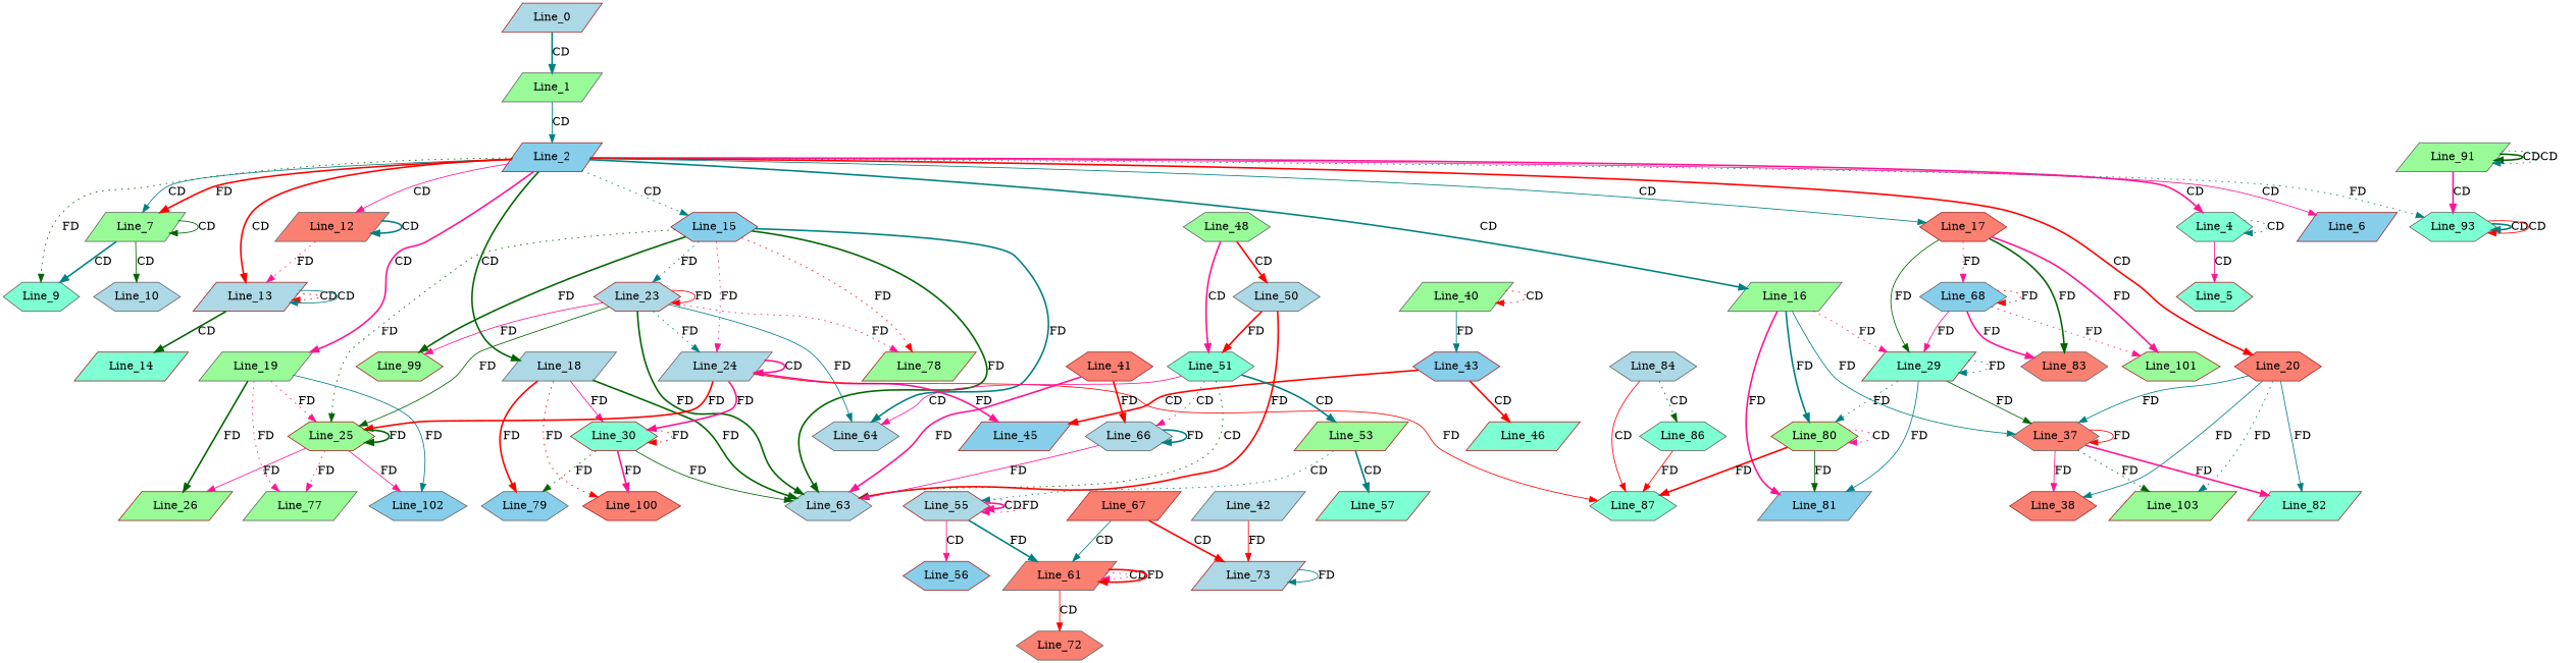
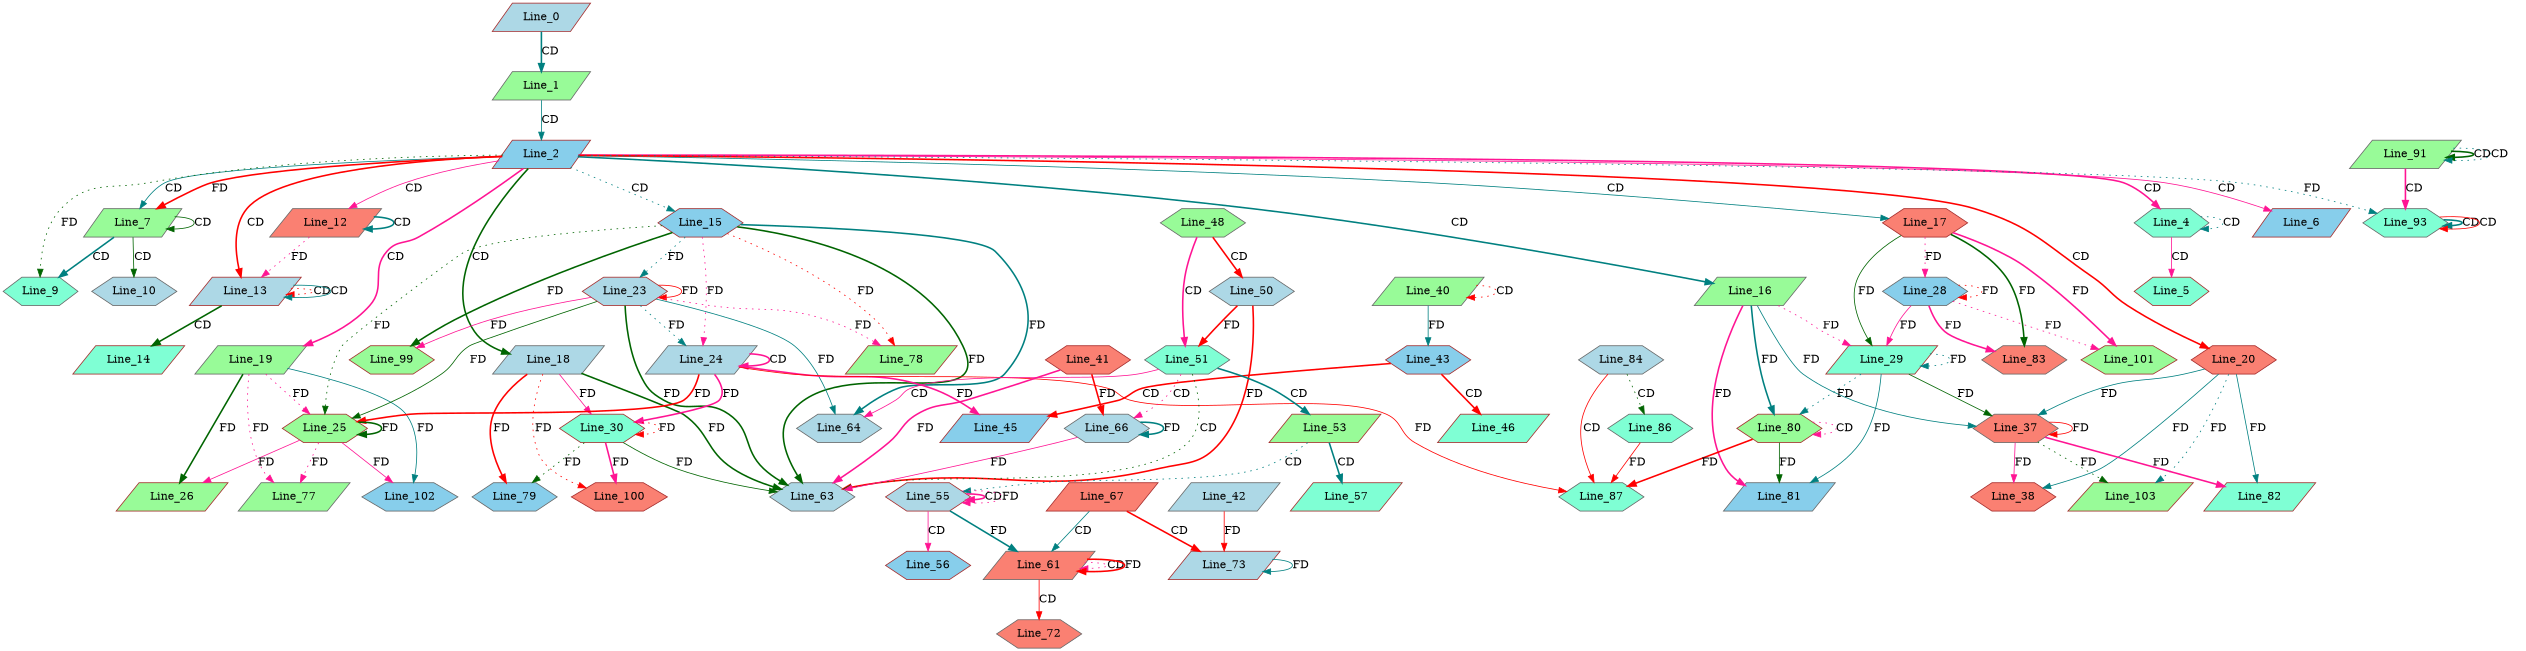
  digraph {
    node [color=brown fillcolor=palegreen shape=hexagon style=filled]
    edge [color=deeppink style=bold]
    Line_0 [fillcolor=lightblue shape=parallelogram]
    Line_1 [color=gray40 shape=parallelogram]
    Line_2 [fillcolor=skyblue shape=parallelogram]
    Line_4 [color=gray40 fillcolor=aquamarine]
    Line_6 [fillcolor=skyblue shape=parallelogram]
    Line_7 [color=gray40 shape=parallelogram]
    Line_9 [color=gray40 fillcolor=aquamarine]
    Line_12 [color=gray40 fillcolor=salmon shape=parallelogram]
    Line_13 [fillcolor=lightblue shape=parallelogram]
    Line_15 [fillcolor=skyblue]
    Line_16 [color=gray40 shape=parallelogram]
    Line_17 [fillcolor=salmon]
    Line_18 [color=gray40 fillcolor=lightblue shape=parallelogram]
    Line_19 [color=gray40 shape=parallelogram]
    Line_20 [fillcolor=salmon]
    Line_93 [color=gray40 fillcolor=aquamarine]
    Line_5 [fillcolor=aquamarine]
    Line_10 [color=gray40 fillcolor=lightblue]
    Line_14 [fillcolor=aquamarine shape=parallelogram]
    Line_23 [fillcolor=lightblue]
    Line_24 [color=gray40 fillcolor=lightblue shape=parallelogram]
    Line_25
    Line_63 [color=gray40 fillcolor=lightblue]
    Line_64 [color=gray40 fillcolor=lightblue]
    Line_78 [shape=parallelogram]
    Line_99
    Line_29 [fillcolor=aquamarine shape=parallelogram]
    Line_37 [color=gray40 fillcolor=salmon]
    Line_80
    Line_81 [color=gray40 fillcolor=skyblue shape=parallelogram]
-   Line_28 [color=gray40 fillcolor=skyblue label=Line_68]
+   Line_28 [color=gray40 fillcolor=skyblue]
    Line_83 [color=gray40 fillcolor=salmon]
    Line_101
    Line_30 [fillcolor=aquamarine]
    Line_79 [color=gray40 fillcolor=skyblue]
    Line_100 [fillcolor=salmon]
    Line_26 [shape=parallelogram]
    Line_77 [color=gray40 shape=parallelogram]
    Line_102 [color=gray40 fillcolor=skyblue]
    Line_38 [fillcolor=salmon]
    Line_82 [fillcolor=aquamarine shape=parallelogram]
    Line_103 [shape=parallelogram]
    Line_45 [fillcolor=skyblue shape=parallelogram]
    Line_87 [color=gray40 fillcolor=aquamarine]
    Line_40 [color=gray40 shape=parallelogram]
    Line_43 [fillcolor=skyblue]
    Line_46 [fillcolor=aquamarine shape=parallelogram]
    Line_48 [color=gray40]
    Line_50 [color=gray40 fillcolor=lightblue]
    Line_51 [color=gray40 fillcolor=aquamarine]
    Line_53 [shape=parallelogram]
    Line_66 [color=gray40 fillcolor=lightblue]
    Line_55 [fillcolor=lightblue]
    Line_57 [fillcolor=aquamarine shape=parallelogram]
    Line_56 [fillcolor=skyblue]
    n56 [color=gray40 fillcolor=salmon label=Line_61 shape=parallelogram]
    Line_72 [color=gray40 fillcolor=salmon]
    Line_41 [fillcolor=salmon]
    Line_67 [fillcolor=salmon shape=parallelogram]
    Line_73 [fillcolor=lightblue shape=parallelogram]
    Line_42 [color=gray40 fillcolor=lightblue shape=parallelogram]
    Line_84 [color=gray40 fillcolor=lightblue]
    Line_86 [color=gray40 fillcolor=aquamarine]
    Line_91 [color=gray40 shape=parallelogram]
    Line_0 -> Line_1 [color=teal label=CD]
    Line_1 -> Line_2 [color=teal label=CD style=solid]
    Line_2 -> Line_4 [label=CD]
    Line_2 -> Line_6 [label=CD style=solid]
    Line_2 -> Line_7 [color=teal label=CD style=solid]
    Line_2 -> Line_7 [color=red label=FD]
    Line_2 -> Line_9 [color=darkgreen label=FD style=dotted]
    Line_2 -> Line_12 [label=CD style=solid]
    Line_2 -> Line_13 [color=red label=CD]
    Line_2 -> Line_15 [color=teal label=CD style=dotted]
    Line_2 -> Line_16 [color=teal label=CD]
    Line_2 -> Line_17 [color=teal label=CD style=solid]
    Line_2 -> Line_18 [color=darkgreen label=CD]
    Line_2 -> Line_19 [label=CD]
    Line_2 -> Line_20 [color=red label=CD]
    Line_2 -> Line_93 [color=teal label=FD style=dotted]
    Line_4 -> Line_4 [color=teal label=CD style=dotted]
    Line_4 -> Line_5 [label=CD style=solid]
    Line_7 -> Line_7 [color=darkgreen label=CD style=solid]
    Line_7 -> Line_9 [color=teal label=CD]
    Line_7 -> Line_10 [color=darkgreen label=CD style=solid]
    Line_12 -> Line_12 [color=teal label=CD]
    Line_12 -> Line_13 [label=FD style=dotted]
    Line_13 -> Line_13 [color=red label=CD style=dotted]
    Line_13 -> Line_13 [color=teal label=CD style=solid]
    Line_13 -> Line_14 [color=darkgreen label=CD]
    Line_15 -> Line_23 [color=teal label=FD style=dotted]
    Line_15 -> Line_24 [label=FD style=dotted]
    Line_15 -> Line_25 [color=darkgreen label=FD style=dotted]
    Line_15 -> Line_63 [color=darkgreen label=FD]
    Line_15 -> Line_64 [color=teal label=FD]
    Line_15 -> Line_78 [color=red label=FD style=dotted]
    Line_15 -> Line_99 [color=darkgreen label=FD]
    Line_16 -> Line_29 [label=FD style=dotted]
    Line_16 -> Line_37 [color=teal label=FD style=solid]
    Line_16 -> Line_80 [color=teal label=FD]
    Line_16 -> Line_81 [label=FD]
    Line_17 -> Line_29 [color=darkgreen label=FD style=solid]
    Line_17 -> Line_28 [label=FD style=dotted]
    Line_17 -> Line_83 [color=darkgreen label=FD]
    Line_17 -> Line_101 [label=FD]
    Line_18 -> Line_63 [color=darkgreen label=FD]
    Line_18 -> Line_30 [label=FD style=solid]
    Line_18 -> Line_79 [color=red label=FD]
    Line_18 -> Line_100 [color=red label=FD style=dotted]
    Line_19 -> Line_25 [label=FD style=dotted]
    Line_19 -> Line_26 [color=darkgreen label=FD]
    Line_19 -> Line_77 [label=FD style=dotted]
    Line_19 -> Line_102 [color=teal label=FD style=solid]
    Line_20 -> Line_37 [color=teal label=FD style=solid]
    Line_20 -> Line_38 [color=teal label=FD style=solid]
    Line_20 -> Line_82 [color=teal label=FD style=solid]
    Line_20 -> Line_103 [color=teal label=FD style=dotted]
    Line_93 -> Line_93 [color=teal label=CD]
    Line_93 -> Line_93 [color=red label=CD style=solid]
    Line_23 -> Line_23 [color=red label=FD style=solid]
    Line_23 -> Line_24 [color=teal label=FD style=dotted]
    Line_23 -> Line_25 [color=darkgreen label=FD style=solid]
    Line_23 -> Line_63 [color=darkgreen label=FD]
    Line_23 -> Line_64 [color=teal label=FD style=solid]
    Line_23 -> Line_78 [label=FD style=dotted]
    Line_23 -> Line_99 [label=FD style=solid]
    Line_24 -> Line_24 [label=CD]
    Line_24 -> Line_25 [color=red label=FD]
    Line_24 -> Line_30 [label=FD]
    Line_24 -> Line_45 [label=FD]
    Line_24 -> Line_87 [color=red label=FD style=solid]
    Line_25 -> Line_25 [color=darkgreen label=FD]
    Line_25 -> Line_26 [label=FD style=solid]
    Line_25 -> Line_77 [label=FD style=dotted]
    Line_25 -> Line_102 [label=FD style=solid]
    Line_29 -> Line_29 [color=teal label=FD style=dotted]
    Line_29 -> Line_37 [color=darkgreen label=FD style=solid]
    Line_29 -> Line_80 [color=teal label=FD style=dotted]
    Line_29 -> Line_81 [color=teal label=FD style=solid]
    Line_37 -> Line_37 [color=red label=FD style=solid]
    Line_37 -> Line_38 [label=FD style=solid]
    Line_37 -> Line_82 [label=FD]
    Line_37 -> Line_103 [color=darkgreen label=FD style=dotted]
    Line_80 -> Line_80 [label=CD style=dotted]
    Line_80 -> Line_81 [color=darkgreen label=FD style=solid]
    Line_80 -> Line_87 [color=red label=FD]
    Line_28 -> Line_29 [label=FD style=solid]
    Line_28 -> Line_28 [color=red label=FD style=dotted]
    Line_28 -> Line_83 [label=FD]
    Line_28 -> Line_101 [label=FD style=dotted]
    Line_30 -> Line_63 [color=darkgreen label=FD style=solid]
    Line_30 -> Line_30 [color=red label=FD style=dotted]
    Line_30 -> Line_79 [color=darkgreen label=FD style=dotted]
    Line_30 -> Line_100 [label=FD]
    Line_40 -> Line_40 [color=red label=CD style=dotted]
    Line_40 -> Line_43 [color=teal label=FD style=solid]
    Line_43 -> Line_45 [color=red label=CD]
    Line_43 -> Line_46 [color=red label=CD]
    Line_48 -> Line_50 [color=red label=CD]
    Line_48 -> Line_51 [label=CD]
    Line_50 -> Line_63 [color=red label=FD]
    Line_50 -> Line_51 [color=red label=FD]
    Line_51 -> Line_63 [color=darkgreen label=CD style=dotted]
    Line_51 -> Line_64 [label=CD style=solid]
    Line_51 -> Line_53 [color=teal label=CD]
    Line_51 -> Line_66 [label=CD style=dotted]
    Line_53 -> Line_55 [color=teal label=CD style=dotted]
    Line_53 -> Line_57 [color=teal label=CD]
    Line_66 -> Line_63 [label=FD style=solid]
    Line_66 -> Line_66 [color=teal label=FD]
    Line_55 -> Line_55 [label=CD]
    Line_55 -> Line_55 [label=FD style=dotted]
    Line_55 -> Line_56 [label=CD style=solid]
    Line_55 -> n56 [color=teal label=FD]
    n56 -> n56 [label=CD style=dotted]
    n56 -> n56 [color=red label=FD]
    n56 -> Line_72 [color=red label=CD style=solid]
    Line_41 -> Line_63 [label=FD]
    Line_41 -> Line_66 [color=red label=FD]
    Line_67 -> n56 [color=teal label=CD style=solid]
    Line_67 -> Line_73 [color=red label=CD]
    Line_73 -> Line_73 [color=teal label=FD style=solid]
    Line_42 -> Line_73 [color=red label=FD style=solid]
    Line_84 -> Line_87 [color=red label=CD style=solid]
    Line_84 -> Line_86 [color=darkgreen label=CD style=dotted]
    Line_86 -> Line_87 [color=red label=FD style=solid]
    Line_91 -> Line_93 [label=CD]
    Line_91 -> Line_91 [color=darkgreen label=CD]
    Line_91 -> Line_91 [color=teal label=CD style=dotted]
  }
